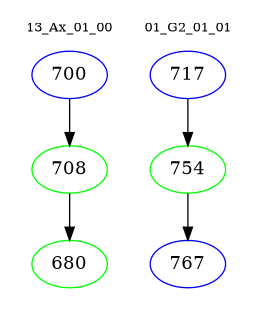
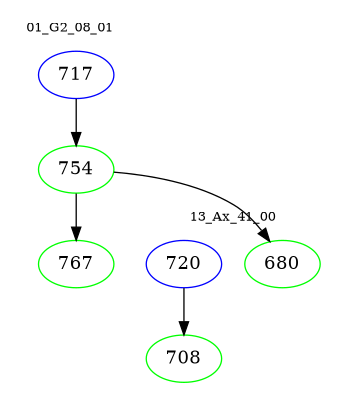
  digraph {
    node [color=green]
    edge [color=black]
    n1 [label=708]
    n2 [label=680]
-   n3 [color=blue label=700]
+   n3 [color=blue label=720]
    n4 [label=754]
    n5 [color=blue label=717]
-   n6 [color=blue label=767]
+   n6 [label=767]
    subgraph cluster_1 {
      color=white
      fontsize=10
-     label="13_Ax_01_00"
+     label="13_Ax_41_00"
      n1
      n2
      n3
    }
    subgraph cluster_2 {
      color=white
      fontsize=10
-     label="01_G2_01_01"
+     label="01_G2_08_01"
      n4
      n5
      n6
    }
-   n1 -> n2
+   n4 -> n2
    n3 -> n1
    n4 -> n6
    n5 -> n4
  }
